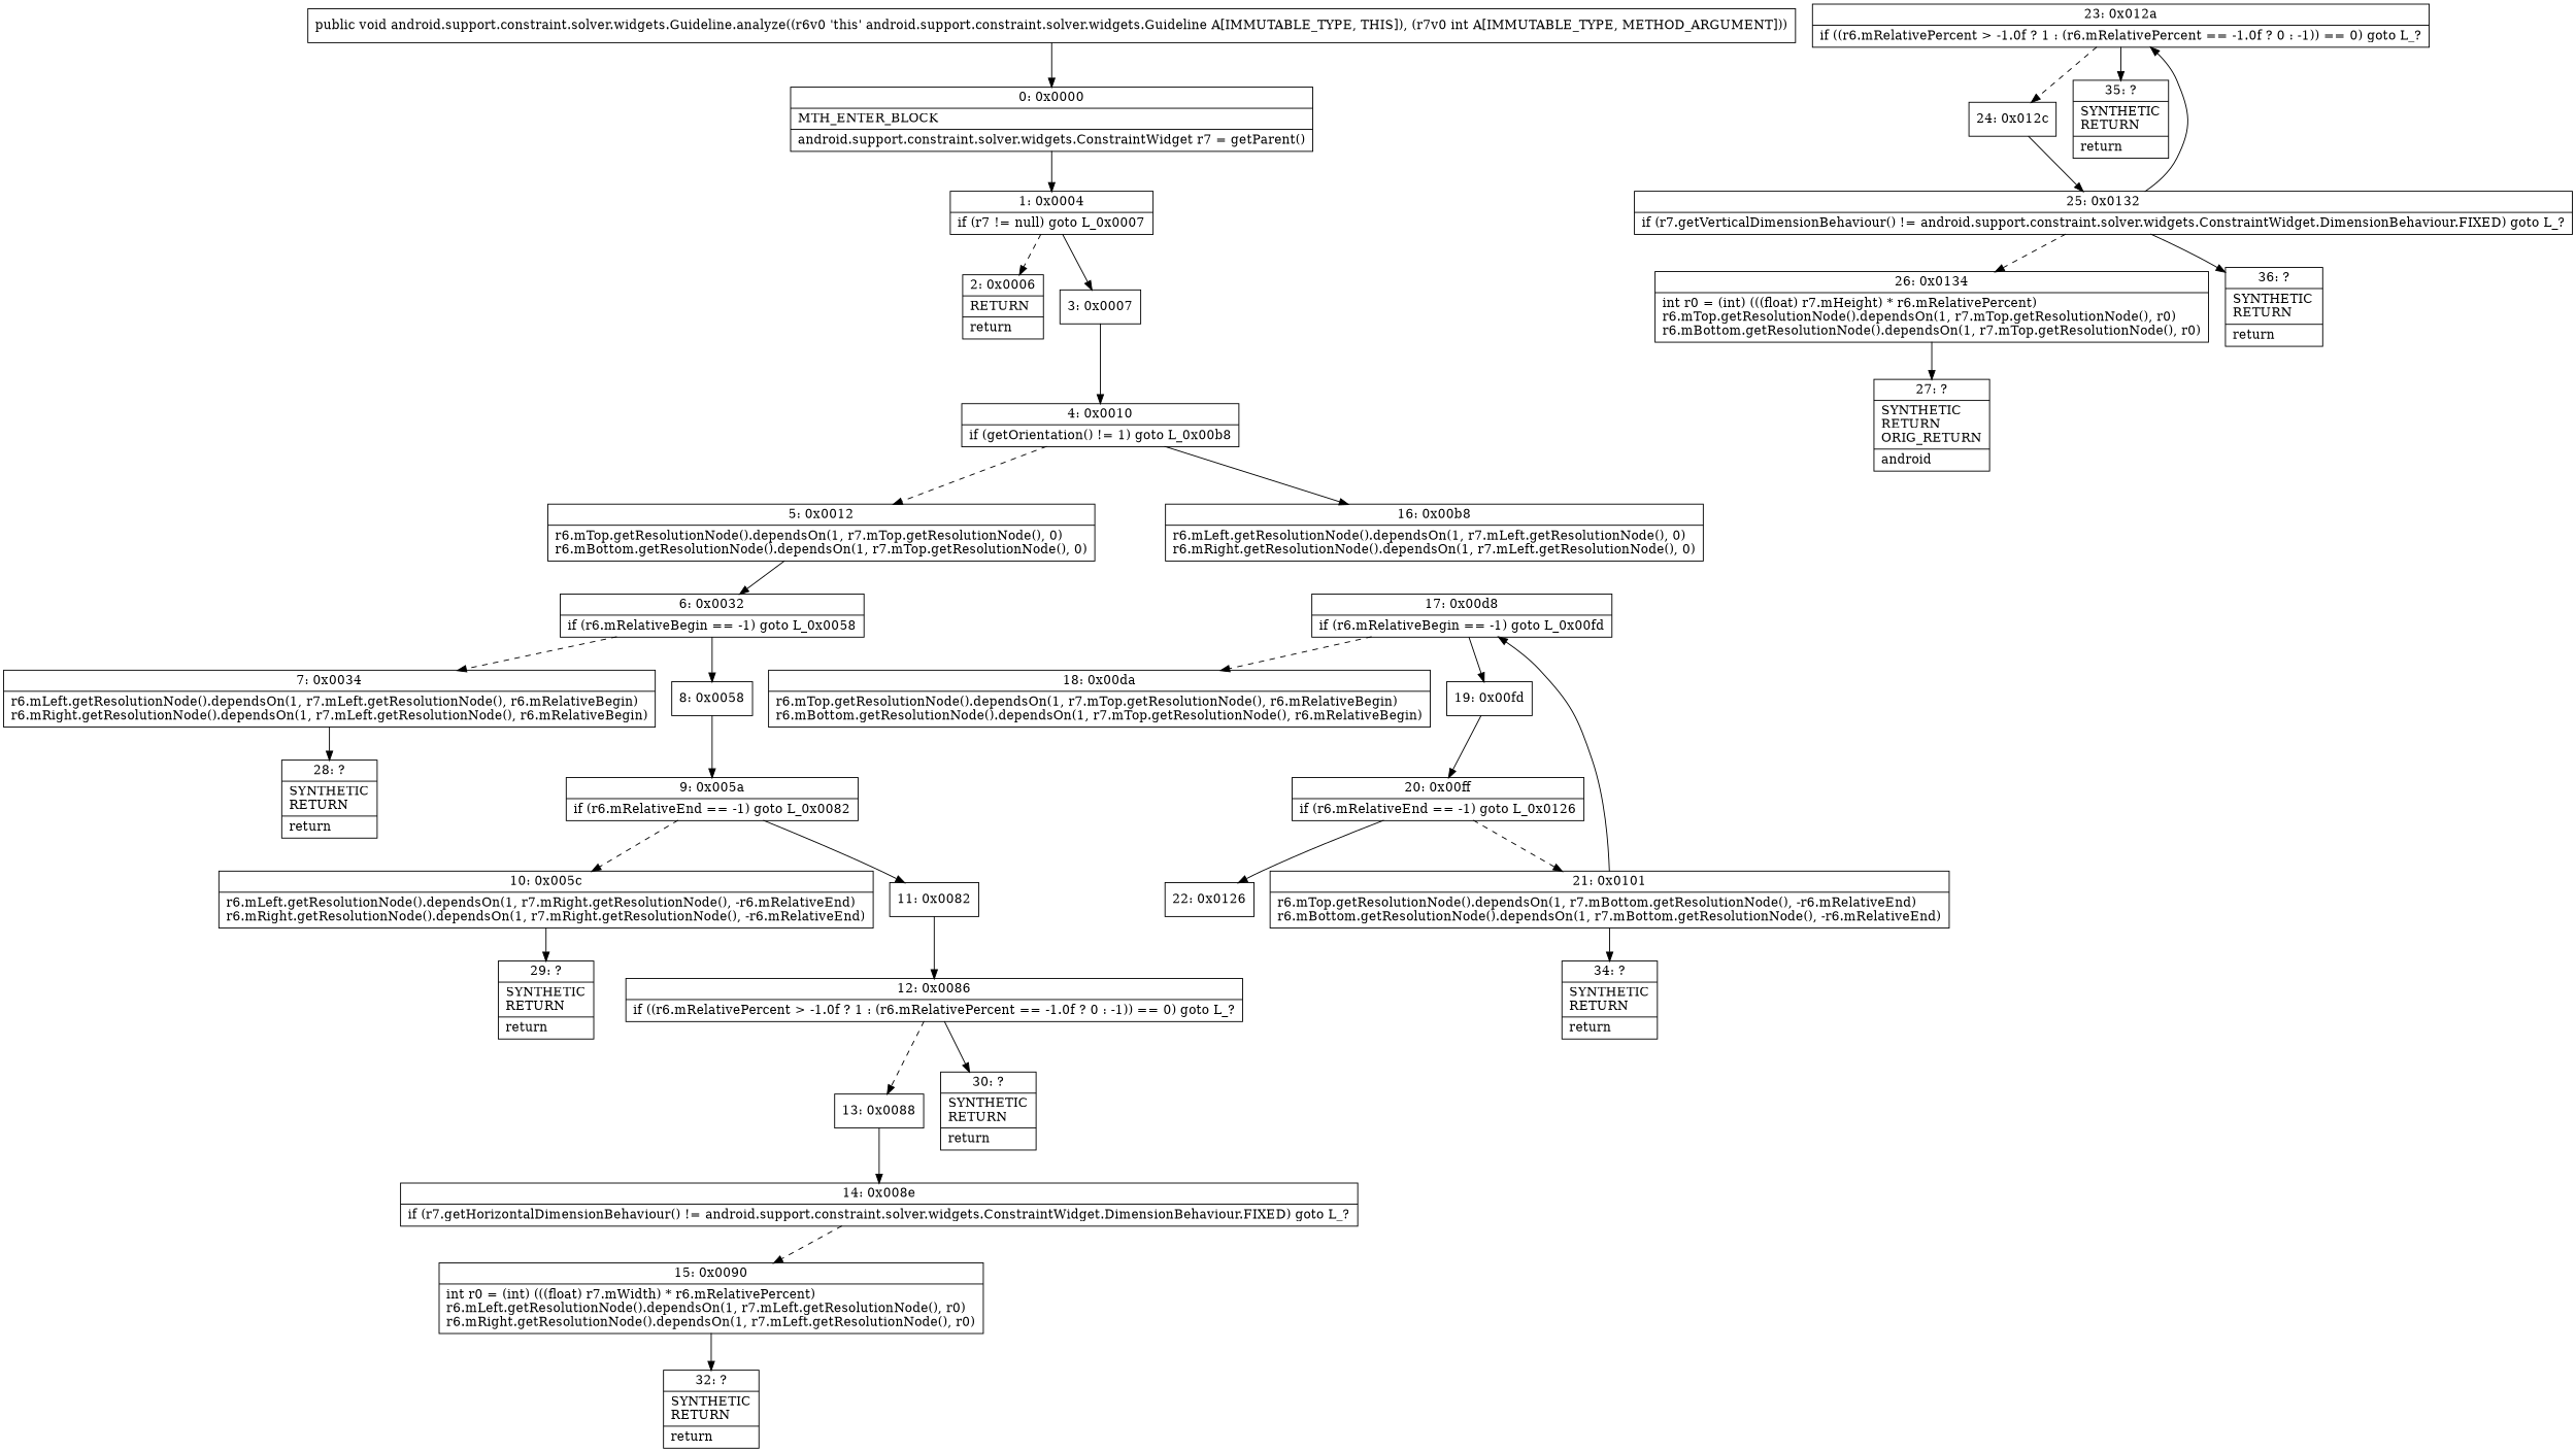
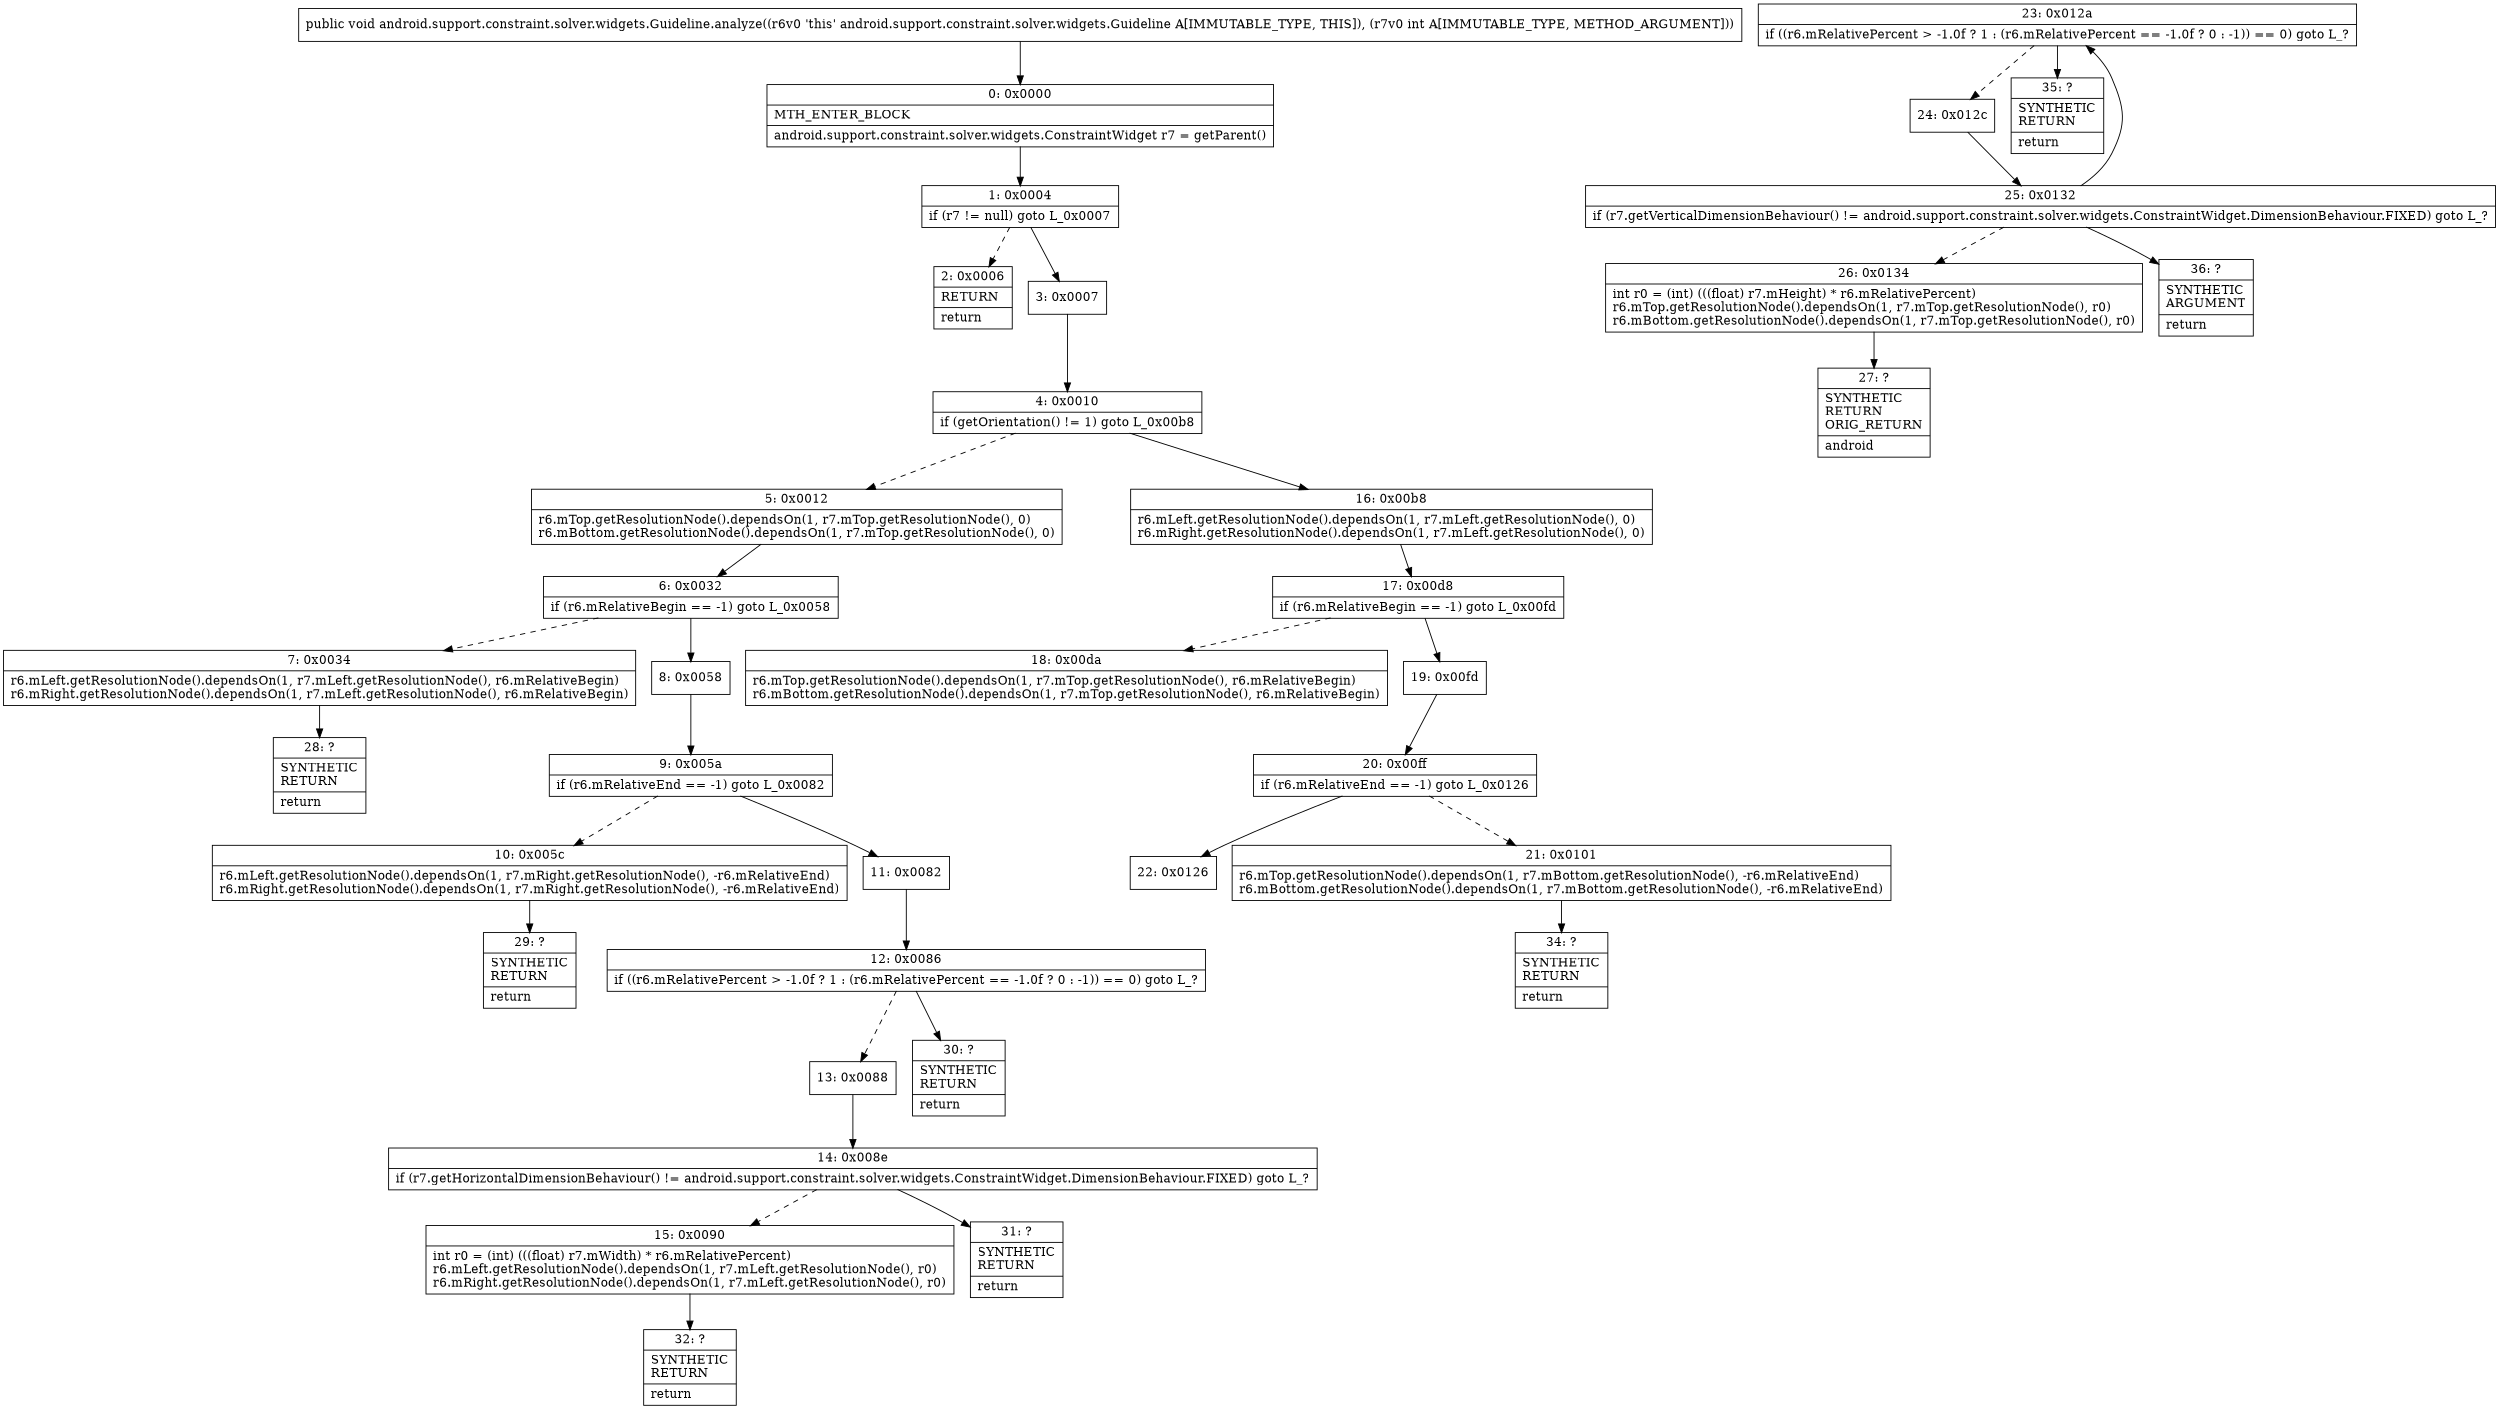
  digraph {
    node [shape=record]
    n1 [label="{0\:\ 0x0000|MTH_ENTER_BLOCK\l|android.support.constraint.solver.widgets.ConstraintWidget r7 = getParent()\l}"]
    n2 [label="{1\:\ 0x0004|if (r7 != null) goto L_0x0007\l}"]
    n3 [label="{2\:\ 0x0006|RETURN\l|return\l}"]
    n4 [label="{3\:\ 0x0007}"]
    n5 [label="{4\:\ 0x0010|if (getOrientation() != 1) goto L_0x00b8\l}"]
    n6 [label="{5\:\ 0x0012|r6.mTop.getResolutionNode().dependsOn(1, r7.mTop.getResolutionNode(), 0)\lr6.mBottom.getResolutionNode().dependsOn(1, r7.mTop.getResolutionNode(), 0)\l}"]
    n7 [label="{16\:\ 0x00b8|r6.mLeft.getResolutionNode().dependsOn(1, r7.mLeft.getResolutionNode(), 0)\lr6.mRight.getResolutionNode().dependsOn(1, r7.mLeft.getResolutionNode(), 0)\l}"]
    n8 [label="{6\:\ 0x0032|if (r6.mRelativeBegin == \-1) goto L_0x0058\l}"]
    n9 [label="{17\:\ 0x00d8|if (r6.mRelativeBegin == \-1) goto L_0x00fd\l}"]
    n10 [label="{7\:\ 0x0034|r6.mLeft.getResolutionNode().dependsOn(1, r7.mLeft.getResolutionNode(), r6.mRelativeBegin)\lr6.mRight.getResolutionNode().dependsOn(1, r7.mLeft.getResolutionNode(), r6.mRelativeBegin)\l}"]
    n11 [label="{8\:\ 0x0058}"]
    n12 [label="{28\:\ ?|SYNTHETIC\lRETURN\l|return\l}"]
    n13 [label="{9\:\ 0x005a|if (r6.mRelativeEnd == \-1) goto L_0x0082\l}"]
    n14 [label="{10\:\ 0x005c|r6.mLeft.getResolutionNode().dependsOn(1, r7.mRight.getResolutionNode(), \-r6.mRelativeEnd)\lr6.mRight.getResolutionNode().dependsOn(1, r7.mRight.getResolutionNode(), \-r6.mRelativeEnd)\l}"]
    n15 [label="{11\:\ 0x0082}"]
    n16 [label="{29\:\ ?|SYNTHETIC\lRETURN\l|return\l}"]
    n17 [label="{12\:\ 0x0086|if ((r6.mRelativePercent \> \-1.0f ? 1 : (r6.mRelativePercent == \-1.0f ? 0 : \-1)) == 0) goto L_?\l}"]
    n18 [label="{13\:\ 0x0088}"]
    n19 [label="{30\:\ ?|SYNTHETIC\lRETURN\l|return\l}"]
    n20 [label="{14\:\ 0x008e|if (r7.getHorizontalDimensionBehaviour() != android.support.constraint.solver.widgets.ConstraintWidget.DimensionBehaviour.FIXED) goto L_?\l}"]
    n21 [label="{15\:\ 0x0090|int r0 = (int) (((float) r7.mWidth) * r6.mRelativePercent)\lr6.mLeft.getResolutionNode().dependsOn(1, r7.mLeft.getResolutionNode(), r0)\lr6.mRight.getResolutionNode().dependsOn(1, r7.mLeft.getResolutionNode(), r0)\l}"]
+   n22 [label="{31\:\ ?|SYNTHETIC\lRETURN\l|return\l}"]
    n23 [label="{32\:\ ?|SYNTHETIC\lRETURN\l|return\l}"]
    n24 [label="{18\:\ 0x00da|r6.mTop.getResolutionNode().dependsOn(1, r7.mTop.getResolutionNode(), r6.mRelativeBegin)\lr6.mBottom.getResolutionNode().dependsOn(1, r7.mTop.getResolutionNode(), r6.mRelativeBegin)\l}"]
    n25 [label="{19\:\ 0x00fd}"]
    n26 [label="{20\:\ 0x00ff|if (r6.mRelativeEnd == \-1) goto L_0x0126\l}"]
    n27 [label="{21\:\ 0x0101|r6.mTop.getResolutionNode().dependsOn(1, r7.mBottom.getResolutionNode(), \-r6.mRelativeEnd)\lr6.mBottom.getResolutionNode().dependsOn(1, r7.mBottom.getResolutionNode(), \-r6.mRelativeEnd)\l}"]
    n28 [label="{22\:\ 0x0126}"]
    n29 [label="{34\:\ ?|SYNTHETIC\lRETURN\l|return\l}"]
    n30 [label="{23\:\ 0x012a|if ((r6.mRelativePercent \> \-1.0f ? 1 : (r6.mRelativePercent == \-1.0f ? 0 : \-1)) == 0) goto L_?\l}"]
    n31 [label="{24\:\ 0x012c}"]
    n32 [label="{35\:\ ?|SYNTHETIC\lRETURN\l|return\l}"]
    n33 [label="{25\:\ 0x0132|if (r7.getVerticalDimensionBehaviour() != android.support.constraint.solver.widgets.ConstraintWidget.DimensionBehaviour.FIXED) goto L_?\l}"]
    n34 [label="{26\:\ 0x0134|int r0 = (int) (((float) r7.mHeight) * r6.mRelativePercent)\lr6.mTop.getResolutionNode().dependsOn(1, r7.mTop.getResolutionNode(), r0)\lr6.mBottom.getResolutionNode().dependsOn(1, r7.mTop.getResolutionNode(), r0)\l}"]
-   n35 [label="{36\:\ ?|SYNTHETIC\lRETURN\l|return\l}"]
+   n35 [label="{36\:\ ?|SYNTHETIC\lARGUMENT\l|return\l}"]
    n36 [label="{27\:\ ?|SYNTHETIC\lRETURN\lORIG_RETURN\l|android\l}"]
    n37 [label="{public void android.support.constraint.solver.widgets.Guideline.analyze((r6v0 'this' android.support.constraint.solver.widgets.Guideline A[IMMUTABLE_TYPE, THIS]), (r7v0 int A[IMMUTABLE_TYPE, METHOD_ARGUMENT])) }"]
    n1 -> n2
    n2 -> n3 [style=dashed]
    n2 -> n4
    n4 -> n5
    n5 -> n6 [style=dashed]
    n5 -> n7
    n6 -> n8
-   n27 -> n9
+   n7 -> n9
    n8 -> n10 [style=dashed]
    n8 -> n11
    n9 -> n24 [style=dashed]
    n9 -> n25
    n10 -> n12
    n11 -> n13
    n13 -> n14 [style=dashed]
    n13 -> n15
    n14 -> n16
    n15 -> n17
    n17 -> n18 [style=dashed]
    n17 -> n19
    n18 -> n20
    n20 -> n21 [style=dashed]
+   n20 -> n22
    n21 -> n23
    n25 -> n26
    n26 -> n27 [style=dashed]
    n26 -> n28
    n27 -> n29
    n30 -> n31 [style=dashed]
    n30 -> n32
    n31 -> n33
    n33 -> n30
    n33 -> n34 [style=dashed]
    n33 -> n35
    n34 -> n36
    n37 -> n1
  }
